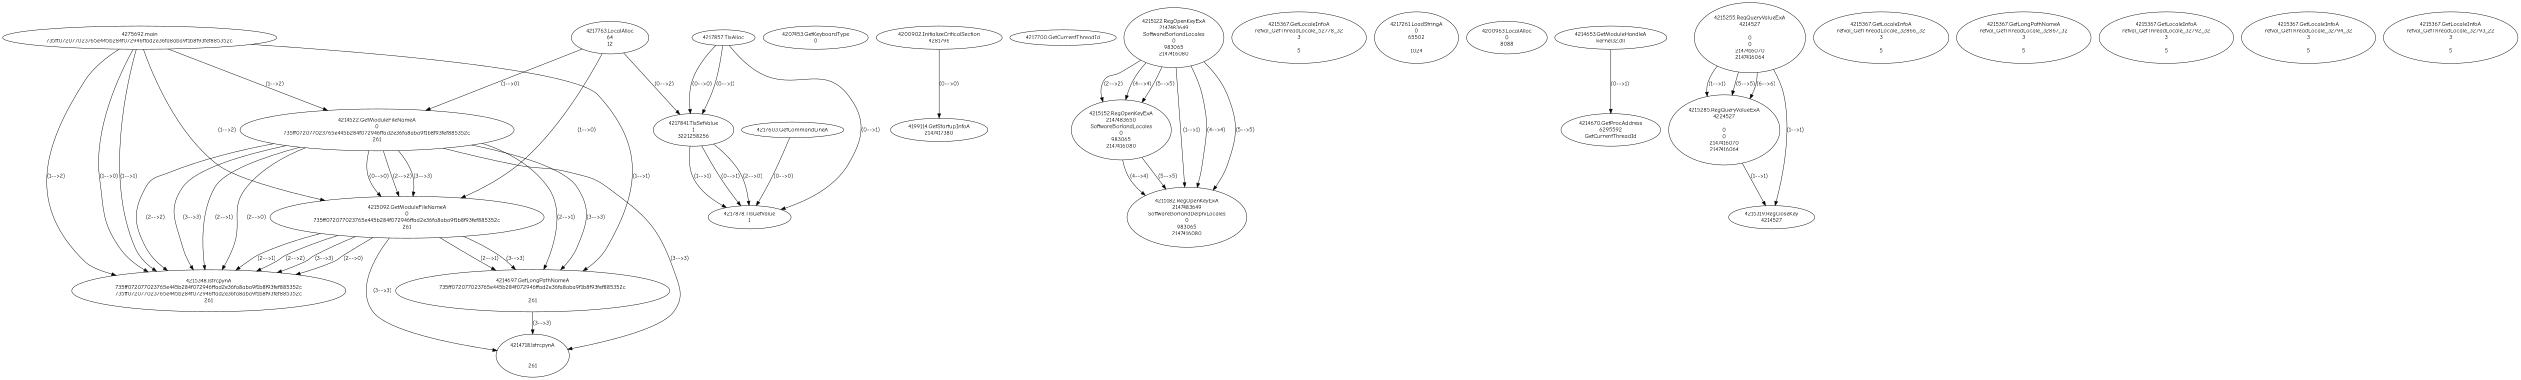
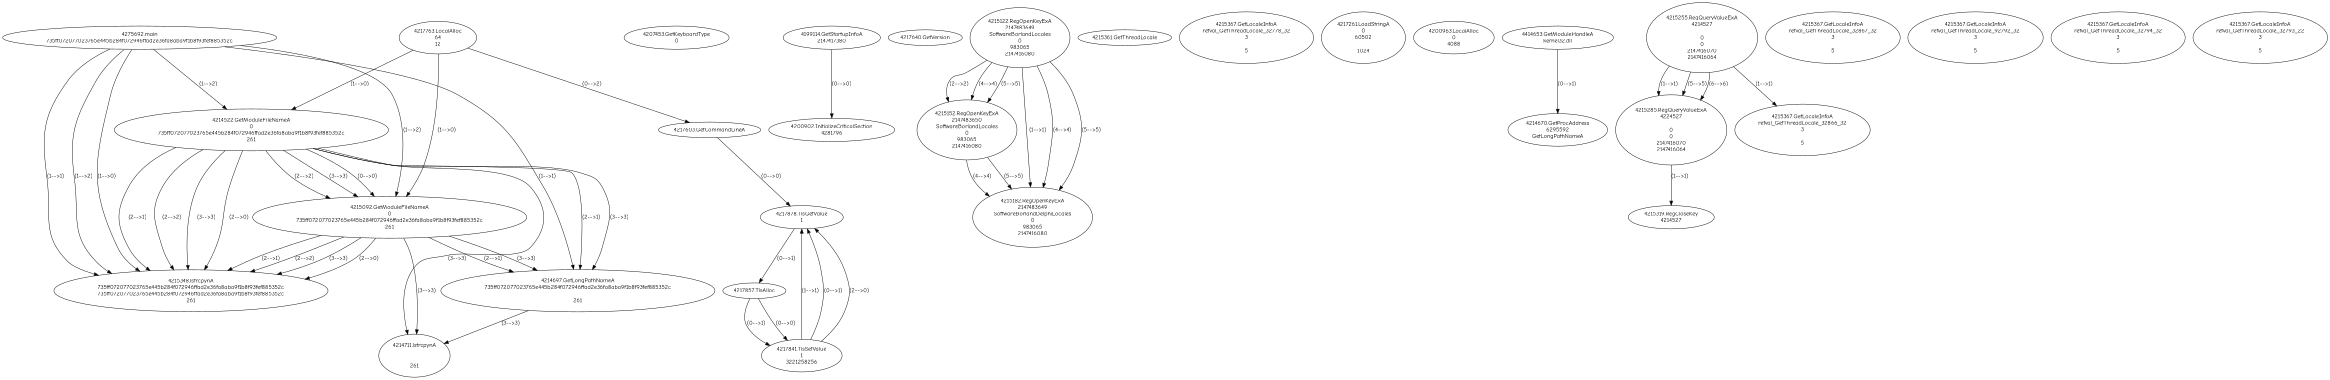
  digraph {
    fontname="Comic Neue"
    node [fontname="Comic Neue"]
    edge [fontname="Comic Neue"]
    n1 [label="4275692.main\n735ff072077023765e445b284f072946ffad2e36fa8aba9f1b8f93fef885352c"]
    n2 [label="4214522.GetModuleFileNameA\n0\n735ff072077023765e445b284f072946ffad2e36fa8aba9f1b8f93fef885352c\n261"]
    n3 [label="4215092.GetModuleFileNameA\n0\n735ff072077023765e445b284f072946ffad2e36fa8aba9f1b8f93fef885352c\n261"]
    n4 [label="4215348.lstrcpynA\n735ff072077023765e445b284f072946ffad2e36fa8aba9f1b8f93fef885352c\n735ff072077023765e445b284f072946ffad2e36fa8aba9f1b8f93fef885352c\n261"]
    n5 [label="4214697.GetLongPathNameA\n735ff072077023765e445b284f072946ffad2e36fa8aba9f1b8f93fef885352c\n\n261"]
-   n6 [label="4214718.lstrcpynA\n\n\n261"]
+   n6 [label="4214711.lstrcpynA\n\n\n261"]
    n7 [label="4217857.TlsAlloc\n"]
    n8 [label="4217841.TlsSetValue\n1\n3221258256"]
    n9 [label="4217878.TlsGetValue\n1"]
    n10 [label="4217763.LocalAlloc\n64\n12"]
    n11 [label="4207453.GetKeyboardType\n0"]
    n12 [label="4217603.GetCommandLineA\n"]
    n13 [label="4199114.GetStartupInfoA\n2147417380"]
    n14 [label="4200902.InitializeCriticalSection\n4281796"]
-   n16 [label="4217700.GetCurrentThreadId\n"]
+   n15 [label="4217640.GetVersion\n"]
    n17 [label="4215122.RegOpenKeyExA\n2147483649\nSoftware\Borland\Locales\n0\n983065\n2147416080"]
    n18 [label="4215152.RegOpenKeyExA\n2147483650\nSoftware\Borland\Locales\n0\n983065\n2147416080"]
    n19 [label="4215182.RegOpenKeyExA\n2147483649\nSoftware\Borland\Delphi\Locales\n0\n983065\n2147416080"]
-   n21 [label="4215367.GetLocaleInfoA\nretval_GetThreadLocale_52778_32\n3\n\n5"]
-   n22 [label="4217261.LoadStringA\n0\n65502\n\n1024"]
-   n23 [label="4200963.LocalAlloc\n0\n8088"]
-   n24 [label="4214653.GetModuleHandleA\nkernel32.dll"]
-   n25 [label="4214670.GetProcAddress\n6295592\nGetCurrentThreadId"]
+   n20 [label="4215361.GetThreadLocale\n"]
+   n21 [label="4215367.GetLocaleInfoA\nretval_GetThreadLocale_32778_32\n3\n\n5"]
+   n22 [label="4217261.LoadStringA\n0\n60502\n\n1024"]
+   n23 [label="4200963.LocalAlloc\n0\n4088"]
+   n24 [label="4414653.GetModuleHandleA\nkernel32.dll"]
+   n25 [label="4214670.GetProcAddress\n6295592\nGetLongPathNameA"]
    n26 [label="4215255.RegQueryValueExA\n4214527\n\n0\n0\n2147416070\n2147416064"]
    n27 [label="4215285.RegQueryValueExA\n4224527\n\n0\n0\n2147416070\n2147416064"]
    n28 [label="4215319.RegCloseKey\n4214527"]
    n29 [label="4215367.GetLocaleInfoA\nretval_GetThreadLocale_32866_32\n3\n\n5"]
-   n30 [label="4215367.GetLongPathNameA\nretval_GetThreadLocale_32867_32\n3\n\n5"]
-   n31 [label="4215367.GetLocaleInfoA\nretval_GetThreadLocale_32792_32\n3\n\n5"]
+   n30 [label="4215367.GetLocaleInfoA\nretval_GetThreadLocale_32867_32\n3\n\n5"]
+   n31 [label="4215367.GetLocaleInfoA\nretval_GetThreadLocale_92792_32\n3\n\n5"]
    n32 [label="4215367.GetLocaleInfoA\nretval_GetThreadLocale_32794_32\n3\n\n5"]
    n33 [label="4215367.GetLocaleInfoA\nretval_GetThreadLocale_32793_22\n3\n\n5"]
    n1 -> n2 [label="(1-->2)"]
    n1 -> n3 [label="(1-->2)"]
    n1 -> n4 [label="(1-->1)"]
    n1 -> n4 [label="(1-->2)"]
    n1 -> n4 [label="(1-->0)"]
    n1 -> n5 [label="(1-->1)"]
    n2 -> n3 [label="(2-->2)"]
    n2 -> n3 [label="(3-->3)"]
    n2 -> n3 [label="(0-->0)"]
    n2 -> n4 [label="(2-->1)"]
    n2 -> n4 [label="(2-->2)"]
    n2 -> n4 [label="(3-->3)"]
    n2 -> n4 [label="(2-->0)"]
    n2 -> n5 [label="(2-->1)"]
    n2 -> n5 [label="(3-->3)"]
    n2 -> n6 [label="(3-->3)"]
    n3 -> n4 [label="(2-->1)"]
    n3 -> n4 [label="(2-->2)"]
    n3 -> n4 [label="(3-->3)"]
    n3 -> n4 [label="(2-->0)"]
    n3 -> n5 [label="(2-->1)"]
    n3 -> n5 [label="(3-->3)"]
    n3 -> n6 [label="(3-->3)"]
    n5 -> n6 [label="(3-->3)"]
    n7 -> n8 [label="(0-->1)"]
    n7 -> n8 [label="(0-->0)"]
-   n7 -> n9 [label="(0-->1)"]
+   n9 -> n7 [label="(0-->1)"]
    n8 -> n9 [label="(1-->1)"]
    n8 -> n9 [label="(0-->1)"]
    n8 -> n9 [label="(2-->0)"]
    n10 -> n2 [label="(1-->0)"]
    n10 -> n3 [label="(1-->0)"]
-   n10 -> n8 [label="(0-->2)"]
+   n10 -> n12 [label="(0-->2)"]
    n12 -> n9 [label="(0-->0)"]
-   n14 -> n13 [label="(0-->0)"]
+   n13 -> n14 [label="(0-->0)"]
    n17 -> n18 [label="(2-->2)"]
    n17 -> n18 [label="(4-->4)"]
    n17 -> n18 [label="(5-->5)"]
    n17 -> n19 [label="(1-->1)"]
    n17 -> n19 [label="(4-->4)"]
    n17 -> n19 [label="(5-->5)"]
    n18 -> n19 [label="(4-->4)"]
    n18 -> n19 [label="(5-->5)"]
    n24 -> n25 [label="(0-->1)"]
    n26 -> n27 [label="(1-->1)"]
    n26 -> n27 [label="(5-->5)"]
    n26 -> n27 [label="(6-->6)"]
-   n26 -> n28 [label="(1-->1)"]
+   n26 -> n29 [label="(1-->1)"]
    n27 -> n28 [label="(1-->1)"]
  }
